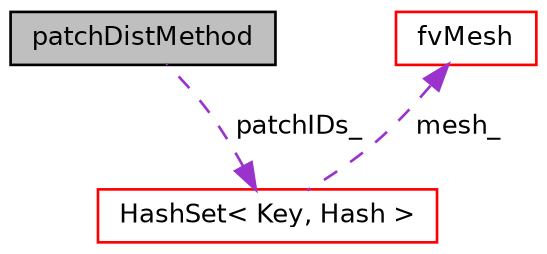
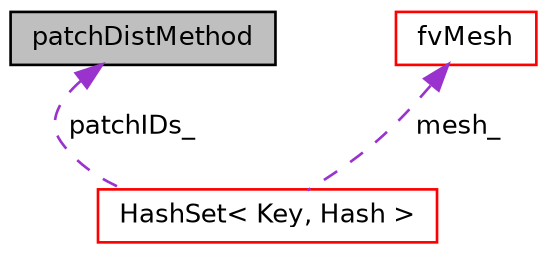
  digraph {
    node [color=red fontname=Helvetica fontsize=10 shape=record]
    edge [color=darkorchid3 dir=back fontname=Helvetica fontsize=10 labelfontname=Helvetica labelfontsize=10 style=dashed]
    n1 [color=black fillcolor=grey75 fontcolor=black height=0.2 label=patchDistMethod style=filled width=0.4]
    n2 [height=0.2 label=fvMesh width=0.4]
    n3 [height=0.2 label="HashSet\< Key, Hash \>" width=0.4]
    n2 -> n3 [label=" mesh_"]
-   n3 -> n1 [label=" patchIDs_"]
+   n1 -> n3 [label=" patchIDs_"]
  }
